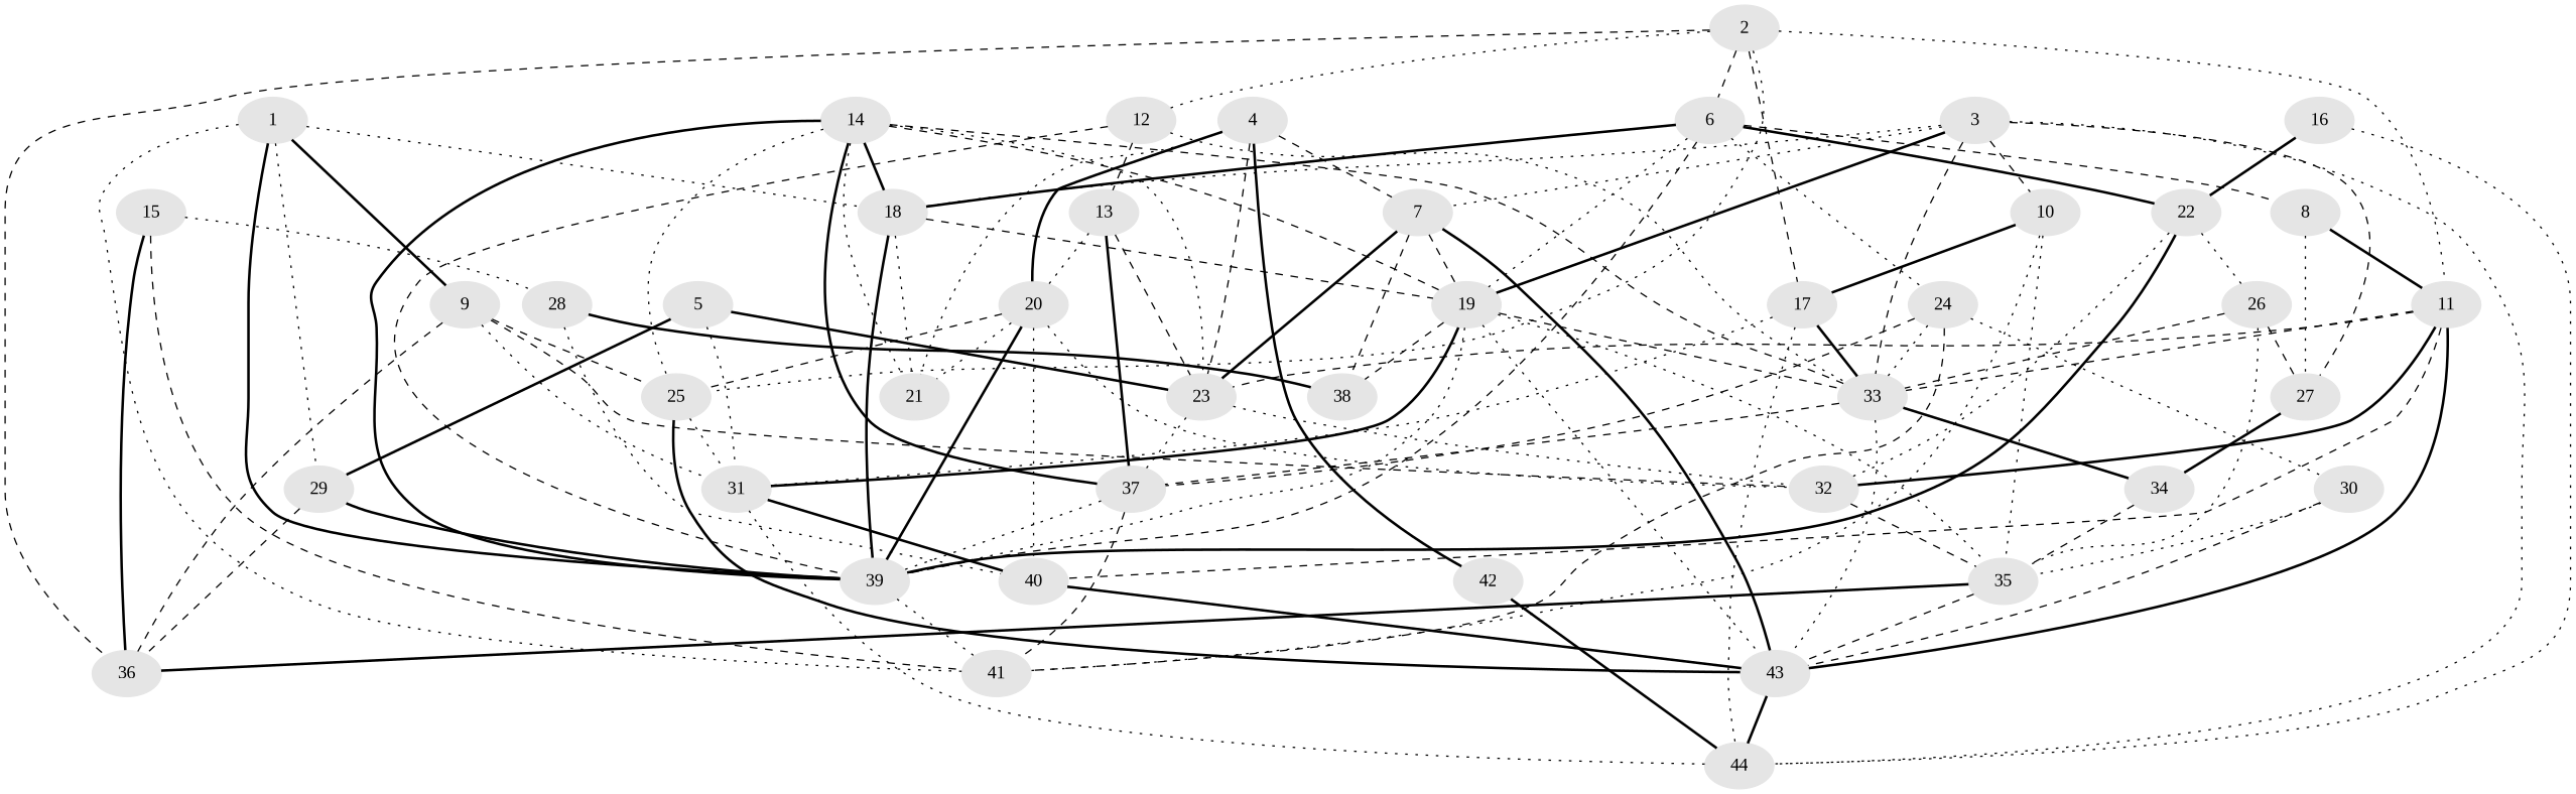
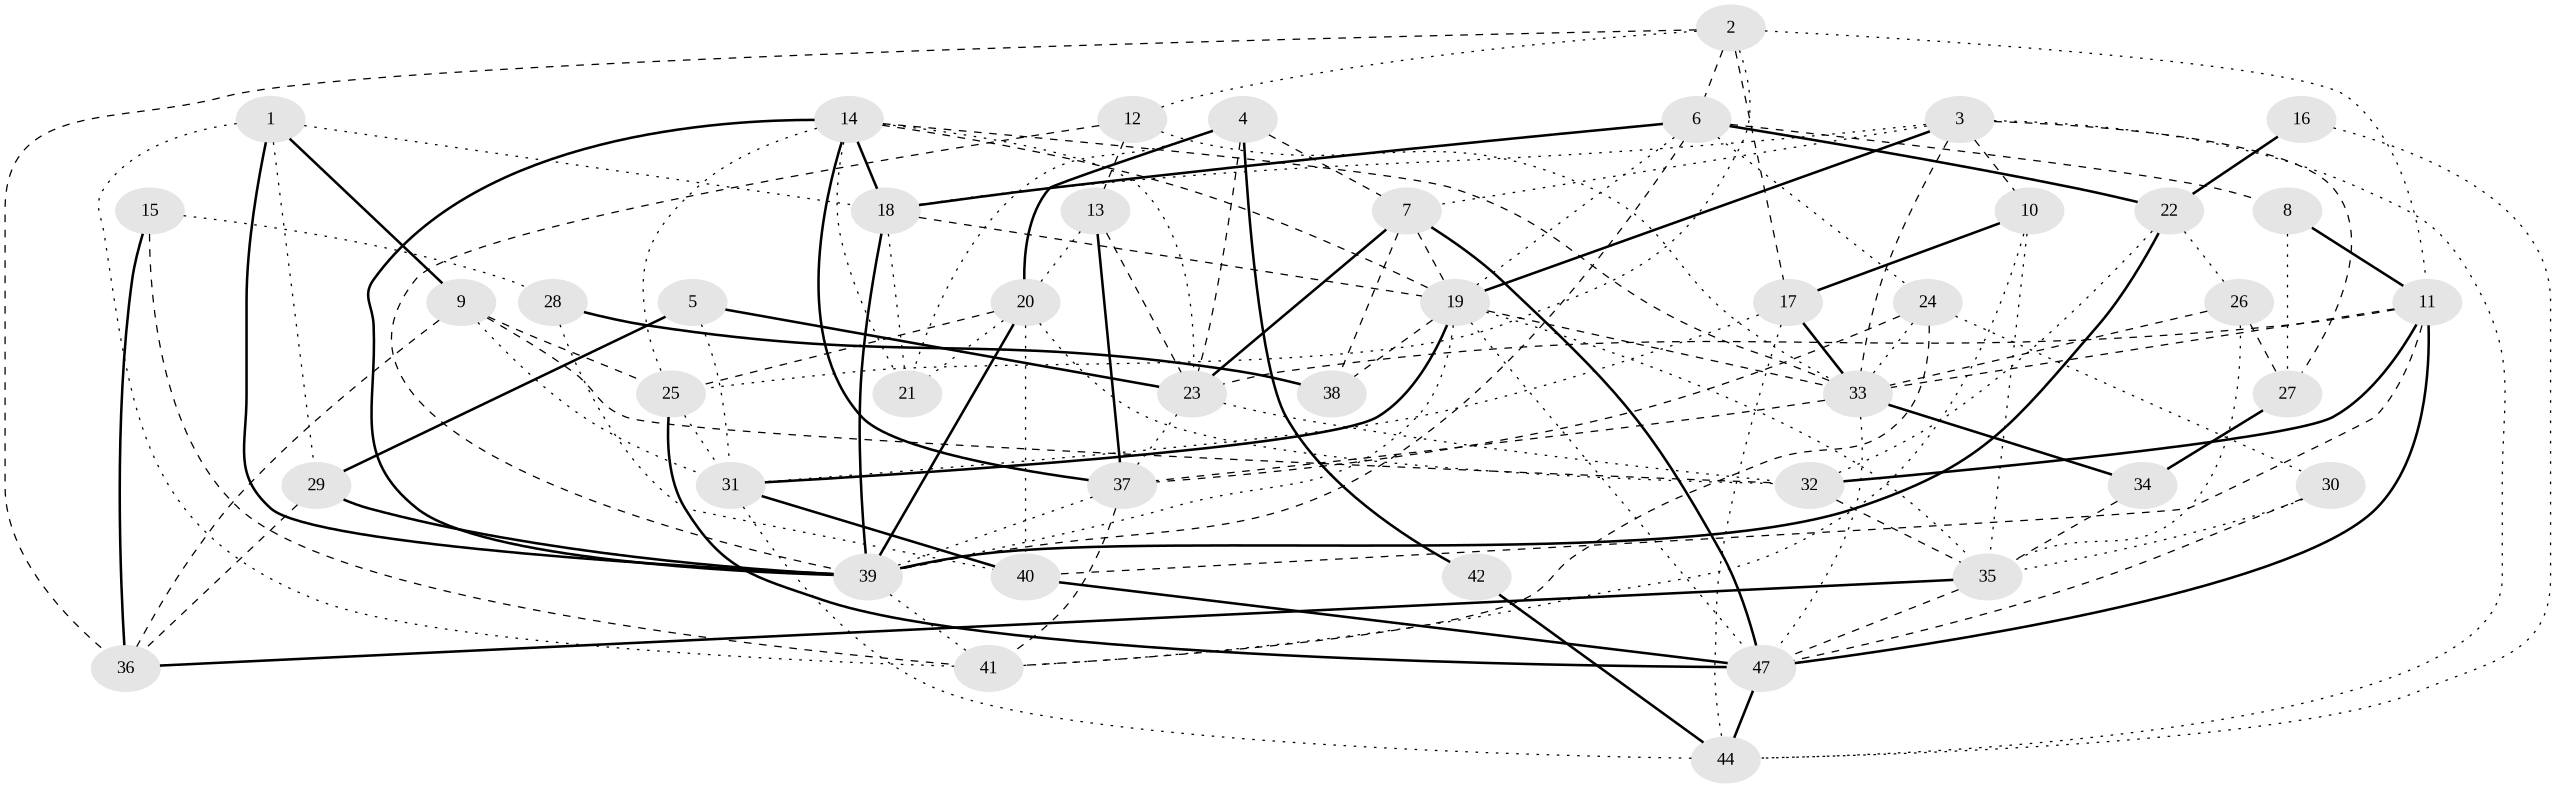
  graph {
    fontname="Liberation Serif"
    node [color=gray90 fontname="Liberation Serif" style=filled]
    edge [fontname="Liberation Serif" style=dotted weight=1.0]
    1
    9
    18
    39
    41
    29
    25
    36
    31
    32
    15
    28
    19
    21
    2
    6
    11
    12
    17
    8
    22
    24
    33
    23
-   43
+   43 [label=47]
    40
    13
    44
    3
    7
    10
    27
    38
    35
    34
    37
    4
    20
    42
    5
    26
    30
    14
    16
    1 -- 9 [style=bold]
    1 -- 18
    1 -- 39 [style=bold weight=2.0]
    1 -- 41
    1 -- 29
    9 -- 25 [style=dashed]
    9 -- 36 [style=dashed]
    9 -- 31
    9 -- 32 [style=dashed]
    18 -- 39 [style=bold]
    18 -- 19 [style=dashed]
    18 -- 21
    39 -- 41
    29 -- 39 [style=bold]
    29 -- 36 [style=dashed]
    25 -- 31
    25 -- 43 [style=bold]
    31 -- 40 [style=bold]
    31 -- 44
    32 -- 35 [style=dashed]
    15 -- 41 [style=dashed]
    15 -- 36 [style=bold]
    15 -- 28
    28 -- 40
    28 -- 38 [style=bold]
    19 -- 39
    19 -- 31 [style=bold]
    19 -- 33 [style=dashed weight=2.0]
    19 -- 43
    19 -- 38 [style=dashed]
    19 -- 35
    2 -- 25
    2 -- 36 [style=dashed]
    2 -- 6 [style=dashed]
    2 -- 11
    2 -- 12
    2 -- 17 [style=dashed]
    6 -- 18 [style=bold]
    6 -- 39 [style=dashed]
    6 -- 19
    6 -- 8 [style=dashed]
    6 -- 22 [style=bold]
    6 -- 24
    11 -- 32 [style=bold]
    11 -- 33 [style=dashed]
    11 -- 23 [style=dashed]
    11 -- 43 [style=bold]
    11 -- 40 [style=dashed]
    12 -- 39 [style=dashed]
    12 -- 33
    12 -- 13 [style=dashed]
    17 -- 31
    17 -- 33 [style=bold]
    17 -- 44
    8 -- 11 [style=bold]
    8 -- 27
    22 -- 39 [style=bold]
    22 -- 32
    22 -- 26
    24 -- 41 [style=dashed]
    24 -- 33
    24 -- 37 [style=dashed]
    24 -- 30
    33 -- 43
    33 -- 34 [style=bold]
    33 -- 37 [style=dashed]
    23 -- 32
    23 -- 37
    43 -- 44 [style=bold]
    40 -- 43 [style=bold]
    13 -- 23 [style=dashed]
    13 -- 37 [style=bold]
    13 -- 20
    3 -- 18
    3 -- 19 [style=bold]
    3 -- 33 [style=dashed]
    3 -- 44
    3 -- 7
    3 -- 10 [style=dashed]
    3 -- 27 [style=dashed]
    7 -- 19 [style=dashed]
    7 -- 23 [style=bold]
    7 -- 43 [style=bold]
    7 -- 38 [style=dashed weight=3.0]
    10 -- 41
    10 -- 17 [style=bold]
    10 -- 35
    27 -- 34 [style=bold]
    35 -- 36 [style=bold]
    35 -- 43 [style=dashed]
    34 -- 35 [style=dashed]
    37 -- 39
    37 -- 41 [style=dashed]
    4 -- 21 [weight=2.0]
    4 -- 23 [style=dashed]
    4 -- 7 [style=dashed]
    4 -- 20 [style=bold]
    4 -- 42 [style=bold]
    20 -- 39 [style=bold]
    20 -- 25 [style=dashed]
    20 -- 32
    20 -- 21
    20 -- 40
    42 -- 44 [style=bold]
    5 -- 29 [style=bold]
    5 -- 31
    5 -- 23 [style=bold]
    26 -- 33 [style=dashed]
    26 -- 27 [style=dashed]
    26 -- 35
    30 -- 43 [style=dashed]
    30 -- 35
    14 -- 18 [style=bold]
    14 -- 39 [style=bold]
    14 -- 25
    14 -- 19 [style=dashed]
    14 -- 21
    14 -- 33 [style=dashed]
    14 -- 23
    14 -- 37 [style=bold]
    16 -- 22 [style=bold]
    16 -- 44
  }
